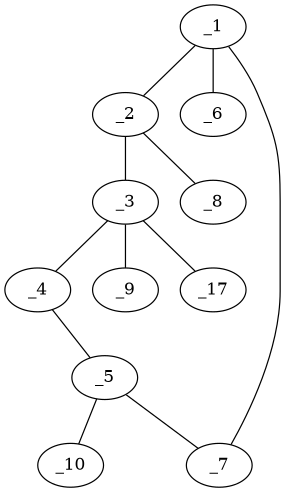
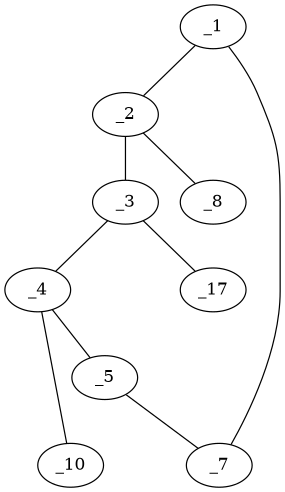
  graph {
    node [charge=0 chem=1 symbol="C  " y=-0.7694]
    edge [valence=1]
    _1 [x=4.2601]
    _2 [x=4.5691 y=0.1816]
-   _6 [chem=10 symbol="Br " x=4.8479 y=-1.5784]
    _7 [chem=2 symbol="O  " x=2.6723 y=-1.5784]
    _3 [x=3.7601 y=0.7694]
    _8 [chem=10 symbol="Br " x=5.5201 y=0.4906]
    _5 [x=3.2601]
    _4 [x=2.9511 y=0.1816]
-   _9 [chem=10 symbol="Br " x=3.1723 y=1.5784]
    n10 [chem=10 label=_17 symbol="Br " x=4.3479 y=1.5784]
    _10 [chem=2 symbol="O  " x=2 y=0.4907]
    _1 -- _2 [valence=2]
-   _1 -- _6
    _1 -- _7
    _2 -- _3
    _2 -- _8
    _3 -- _4
-   _3 -- _9
    _3 -- n10
    _5 -- _7 [valence=2]
    _4 -- _5
-   _5 -- _10 [valence=2]
+   _4 -- _10 [valence=2]
  }
